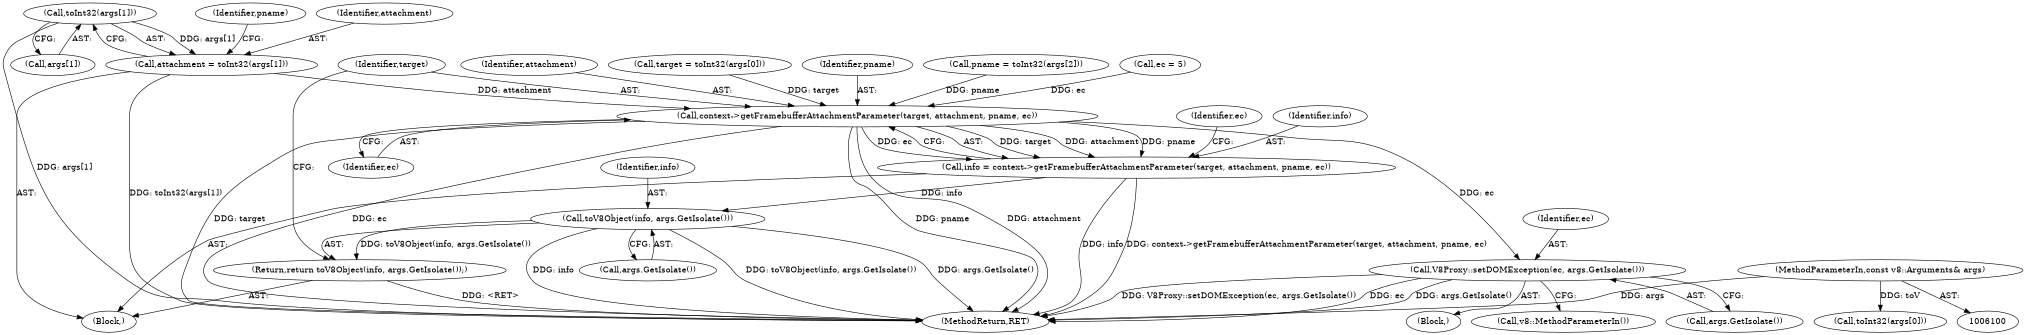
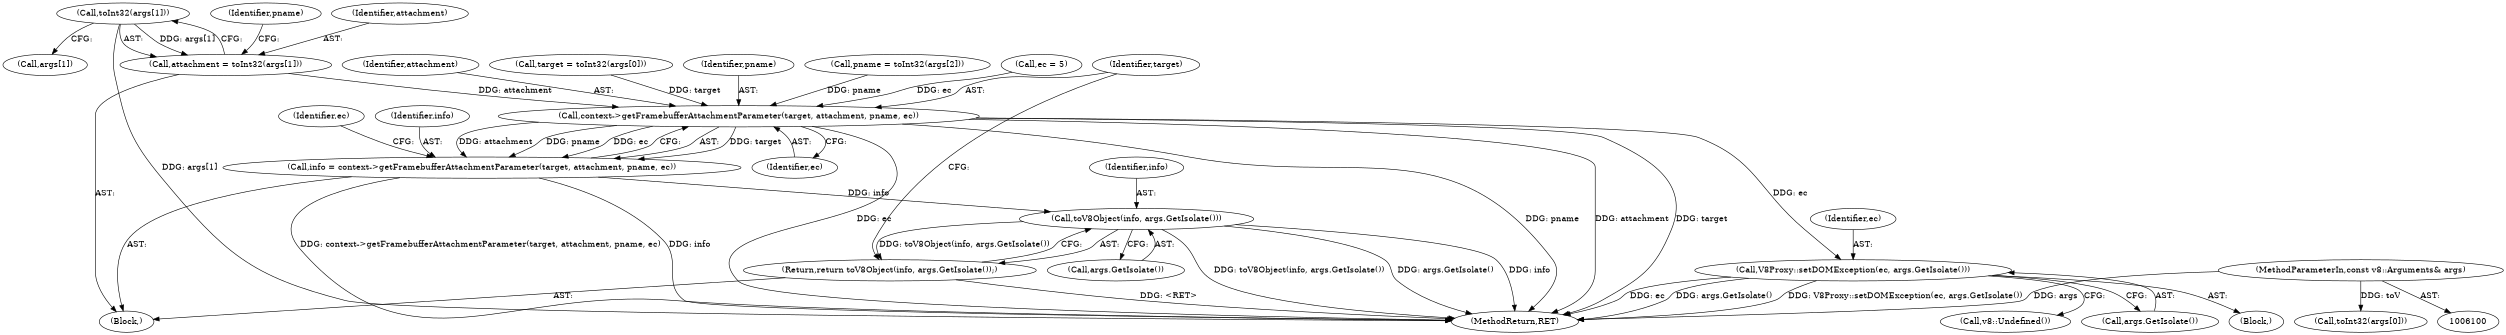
  digraph {
    n1 [label="(Call,toInt32(args[1]))"]
    n2 [label="(Call,attachment = toInt32(args[1]))"]
    n3 [label="(MethodReturn,RET)"]
    n4 [label="(Call,args[1])"]
    n5 [label="(Call,context->getFramebufferAttachmentParameter(target, attachment, pname, ec))"]
    n6 [label="(Block,)"]
    n7 [label="(MethodParameterIn,const v8::Arguments& args)"]
    n8 [label="(Call,toInt32(args[0]))"]
    n9 [label=1006100]
    n10 [label="(Call,info = context->getFramebufferAttachmentParameter(target, attachment, pname, ec))"]
    n11 [label="(Call,V8Proxy::setDOMException(ec, args.GetIsolate()))"]
    n12 [label="(Identifier,ec)"]
    n13 [label="(Call,toV8Object(info, args.GetIsolate()))"]
    n14 [label="(Call,args.GetIsolate())"]
    n15 [label="(Block,)"]
-   n16 [label="(Call,v8::MethodParameterIn())"]
+   n16 [label="(Call,v8::Undefined())"]
    n17 [label="(Return,return toV8Object(info, args.GetIsolate());)"]
    n18 [label="(Call,args.GetIsolate())"]
    n19 [label="(Identifier,ec)"]
    n20 [label="(Call,pname = toInt32(args[2]))"]
    n21 [label="(Call,ec = 5)"]
    n22 [label="(Identifier,ec)"]
    n23 [label="(Identifier,attachment)"]
    n24 [label="(Identifier,info)"]
    n25 [label="(Call,target = toInt32(args[0]))"]
    n26 [label="(Identifier,pname)"]
    n27 [label="(Identifier,pname)"]
    n28 [label="(Identifier,target)"]
    n29 [label="(Identifier,attachment)"]
    n30 [label="(Identifier,info)"]
    n1 -> n2 [label="AST: "]
    n1 -> n2 [label="DDG: args[1]"]
    n1 -> n3 [label="DDG: args[1]"]
    n1 -> n4 [label="CFG: "]
    n2 -> n1 [label="CFG: "]
-   n2 -> n3 [label="DDG: toInt32(args[1])"]
    n2 -> n5 [label="DDG: attachment"]
    n2 -> n6 [label="AST: "]
-   n4 -> n1 [label="AST: "]
    n5 -> n3 [label="DDG: target"]
    n5 -> n3 [label="DDG: ec"]
    n5 -> n3 [label="DDG: pname"]
    n5 -> n3 [label="DDG: attachment"]
    n5 -> n10 [label="AST: "]
    n5 -> n10 [label="DDG: target"]
    n5 -> n10 [label="DDG: attachment"]
    n5 -> n10 [label="DDG: pname"]
    n5 -> n10 [label="DDG: ec"]
    n5 -> n11 [label="DDG: ec"]
    n5 -> n12 [label="CFG: "]
    n7 -> n3 [label="DDG: args"]
    n7 -> n8 [label="DDG: toV"]
    n7 -> n9 [label="AST: "]
    n10 -> n3 [label="DDG: info"]
    n10 -> n3 [label="DDG: context->getFramebufferAttachmentParameter(target, attachment, pname, ec)"]
    n10 -> n5 [label="CFG: "]
    n10 -> n6 [label="AST: "]
    n10 -> n13 [label="DDG: info"]
    n11 -> n3 [label="DDG: V8Proxy::setDOMException(ec, args.GetIsolate())"]
    n11 -> n3 [label="DDG: ec"]
    n11 -> n3 [label="DDG: args.GetIsolate()"]
    n11 -> n14 [label="CFG: "]
    n11 -> n15 [label="AST: "]
    n11 -> n16 [label="CFG: "]
    n12 -> n5 [label="AST: "]
    n13 -> n3 [label="DDG: info"]
    n13 -> n3 [label="DDG: toV8Object(info, args.GetIsolate())"]
    n13 -> n3 [label="DDG: args.GetIsolate()"]
    n13 -> n17 [label="AST: "]
    n13 -> n17 [label="DDG: toV8Object(info, args.GetIsolate())"]
    n13 -> n18 [label="CFG: "]
    n14 -> n11 [label="AST: "]
    n17 -> n3 [label="DDG: <RET>"]
    n17 -> n6 [label="AST: "]
+   n17 -> n13 [label="CFG: "]
    n18 -> n13 [label="AST: "]
    n19 -> n11 [label="AST: "]
    n20 -> n5 [label="DDG: pname"]
    n21 -> n5 [label="DDG: ec"]
    n22 -> n10 [label="CFG: "]
    n23 -> n5 [label="AST: "]
    n24 -> n13 [label="AST: "]
    n25 -> n5 [label="DDG: target"]
    n26 -> n2 [label="CFG: "]
    n27 -> n5 [label="AST: "]
    n28 -> n5 [label="AST: "]
    n28 -> n17 [label="CFG: "]
    n29 -> n2 [label="AST: "]
    n30 -> n10 [label="AST: "]
  }
